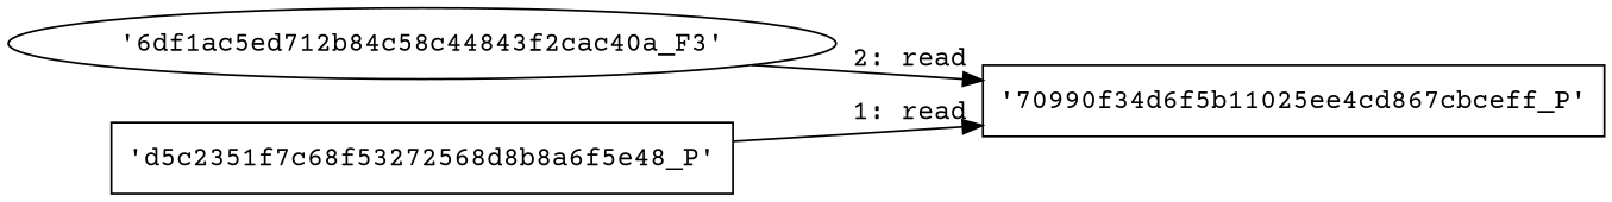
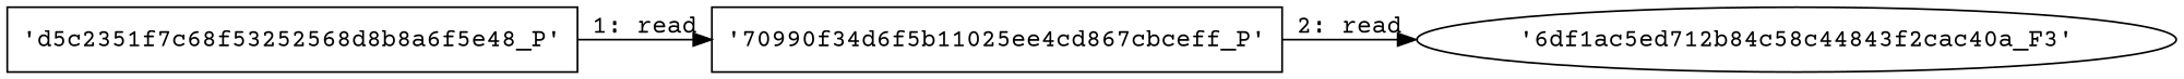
  digraph {
    engine=neato
    fixedsize=false
    fontname="Courier Prime"
    fontsize=10
    nodesep=0.3
    rankdir=LR
    ranksep=0
    splines=true
    node [fontname="Courier Prime" node_type=Process shape=box]
    edge [fontname="Courier Prime"]
    "'6df1ac5ed712b84c58c44843f2cac40a_F3'" [node_type=file shape=ellipse]
-   "'d5c2351f7c68f53252568d8b8a6f5e48_P'" [label="'d5c2351f7c68f53272568d8b8a6f5e48_P'"]
+   "'d5c2351f7c68f53252568d8b8a6f5e48_P'"
    "'70990f34d6f5b11025ee4cd867cbceff_P'"
    "'d5c2351f7c68f53252568d8b8a6f5e48_P'" -> "'70990f34d6f5b11025ee4cd867cbceff_P'" [label="1: read"]
-   "'6df1ac5ed712b84c58c44843f2cac40a_F3'" -> "'70990f34d6f5b11025ee4cd867cbceff_P'" [label="2: read"]
+   "'70990f34d6f5b11025ee4cd867cbceff_P'" -> "'6df1ac5ed712b84c58c44843f2cac40a_F3'" [label="2: read"]
  }
